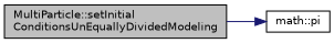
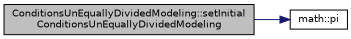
  digraph {
    rankdir=LR
    node [color=black fontname=Helvetica fontsize=10 shape=record style=filled]
-   n1 [fillcolor=grey75 fontcolor=black height=0.2 label="MultiParticle::setInitial\lConditionsUnEquallyDividedModeling" width=0.4]
+   n1 [fillcolor=grey75 fontcolor=black height=0.2 label="ConditionsUnEquallyDividedModeling::setInitial\lConditionsUnEquallyDividedModeling" width=0.4]
    n2 [fillcolor=white height=0.2 label="math::pi" width=0.4]
    n1 -> n2 [color=midnightblue fontname=Helvetica fontsize=10 labelfontname=Helvetica labelfontsize=10 style=solid]
  }
